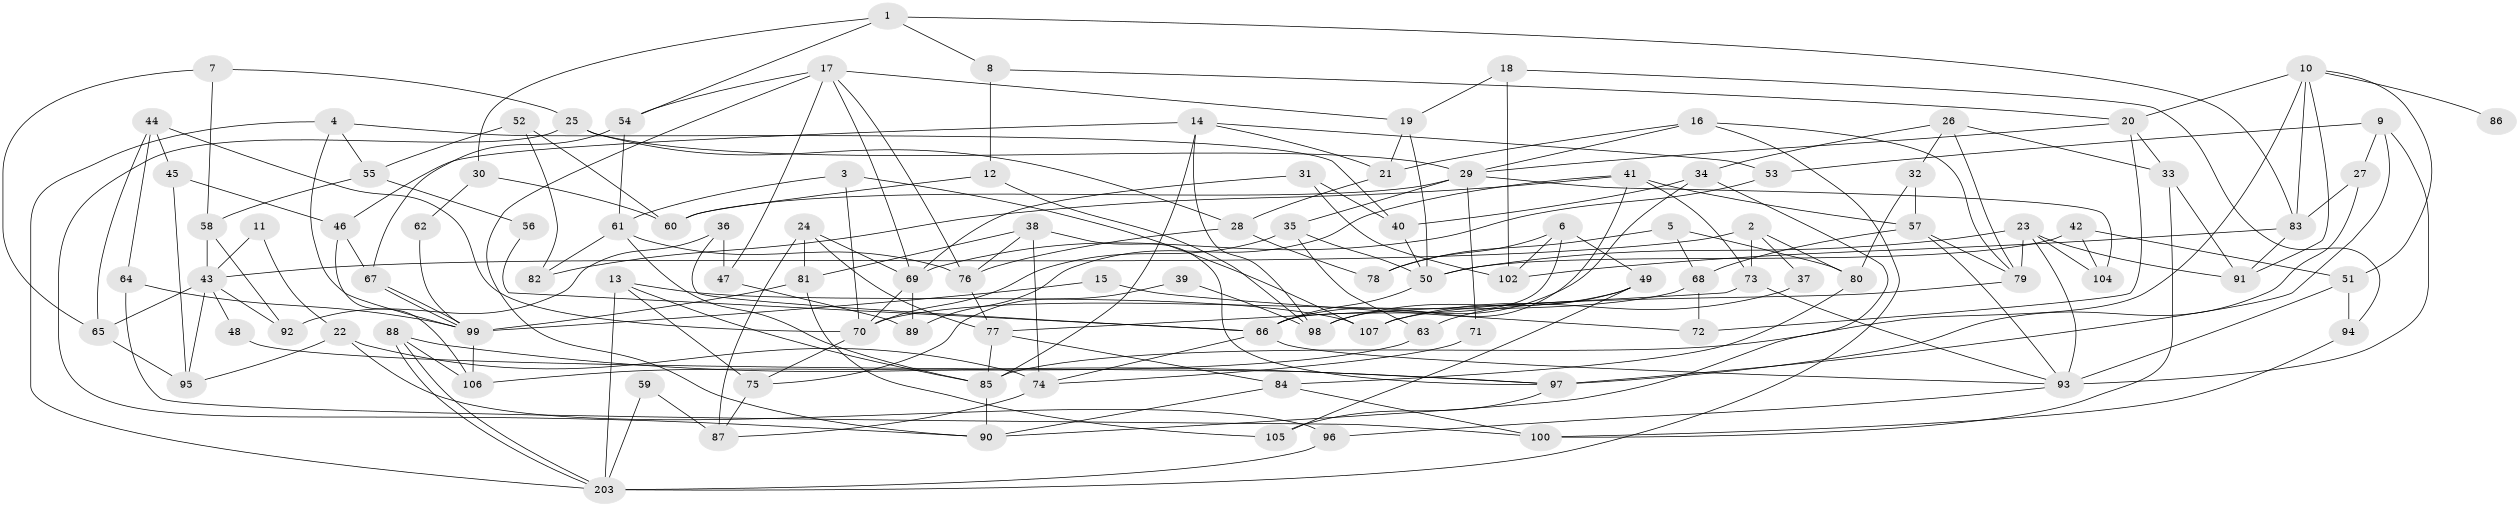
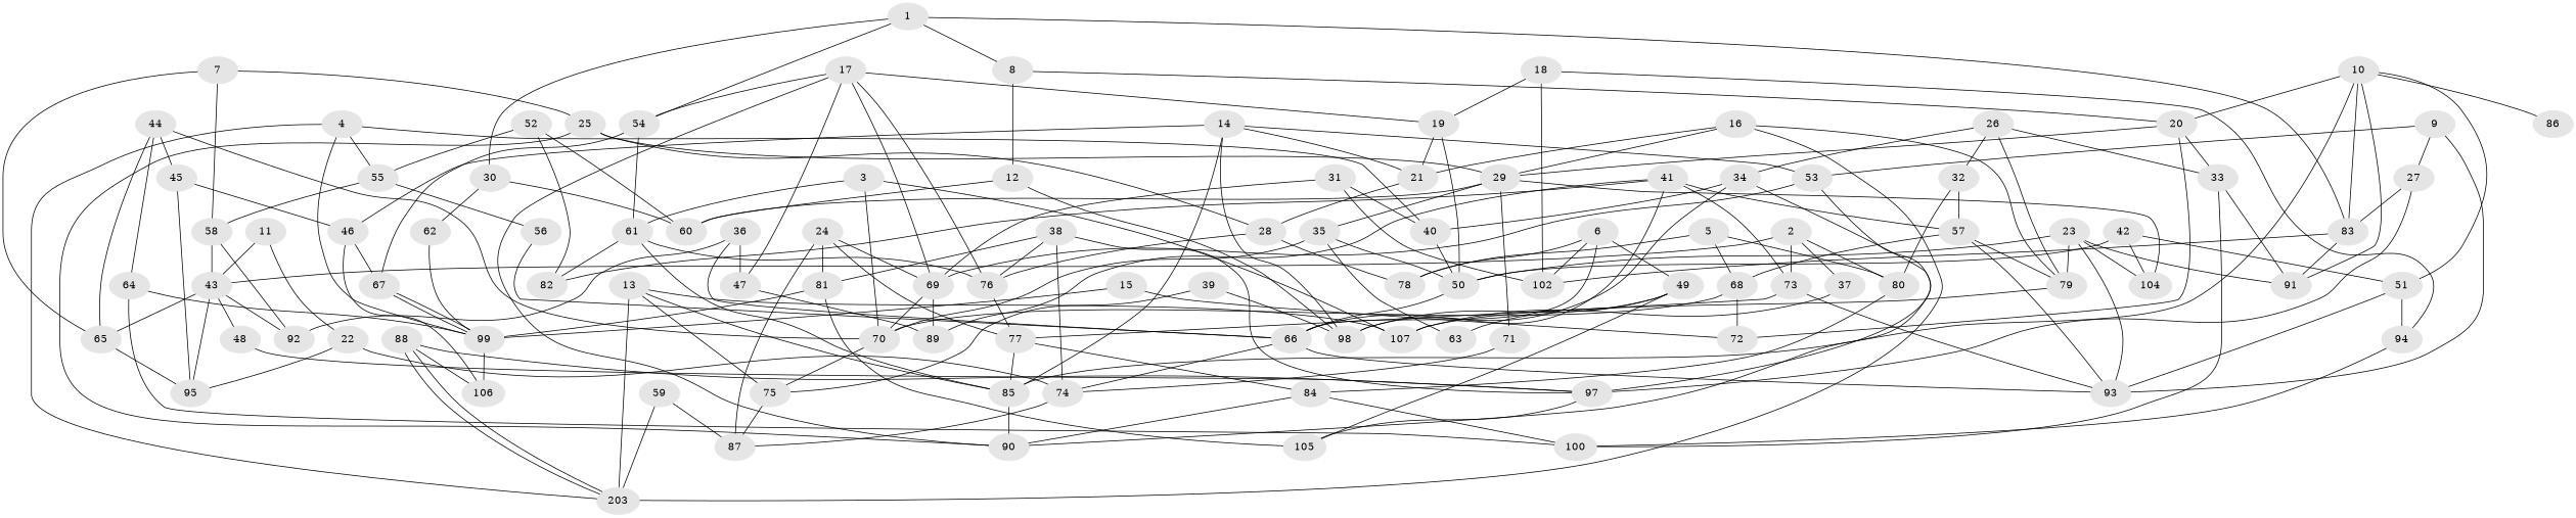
  graph {
    node [color=gray90 style=filled]
    1
    8
    30
    54
    83
    12
    20
    60
    62
    61
    67
    102
    91
    2
    37
    43
    73
    80
    107
    65
    95
    92
    48
    93
    77
    84
    3
    70
    85
    76
    82
    75
    4
    40
    55
    99
    n37 [label=203]
    50
    58
    56
    106
    5
    68
    78
    72
    6
    49
    66
    98
    63
    105
    74
    7
    25
    29
    90
    28
    33
    9
    27
    53
    97
    69
-   96
    10
    51
    86
    94
    11
    22
    13
    87
    14
    21
    46
    15
    16
    79
    104
    35
    71
    17
    19
    47
    89
    18
    100
    23
    24
    81
    26
    32
    34
    57
    31
    36
    38
    39
    41
    42
    44
    45
    64
    52
    59
    88
    1 -- 8
    1 -- 30
    1 -- 54
    1 -- 83
    8 -- 12
    8 -- 20
    30 -- 60
    30 -- 62
    54 -- 61
    54 -- 67
    83 -- 102
    83 -- 91
    12 -- 60
    12 -- 98
    20 -- 72
    20 -- 29
    20 -- 33
    62 -- 99
    61 -- 85
    61 -- 76
    61 -- 82
    67 -- 99
    67 -- 99
    2 -- 37
    2 -- 43
    2 -- 73
    2 -- 80
    37 -- 107
    43 -- 65
    43 -- 95
    43 -- 92
    43 -- 48
    73 -- 93
    73 -- 77
    80 -- 84
    65 -- 95
    48 -- 97
-   93 -- 96
    77 -- 84
    77 -- 85
    84 -- 90
    84 -- 100
    3 -- 61
    3 -- 107
    3 -- 70
    70 -- 75
    85 -- 90
    76 -- 77
    75 -- 87
    4 -- 40
    4 -- 55
    4 -- 99
    4 -- n37
    40 -- 50
    55 -- 58
    55 -- 56
    99 -- 106
    50 -- 66
    58 -- 43
    58 -- 92
    56 -- 66
    5 -- 80
    5 -- 68
    5 -- 78
    68 -- 70
    68 -- 72
    6 -- 102
    6 -- 78
    6 -- 49
    6 -- 66
    49 -- 98
    49 -- 63
    49 -- 105
    66 -- 93
    66 -- 74
-   63 -- 106
    74 -- 87
    7 -- 65
    7 -- 58
    7 -- 25
    25 -- 29
    25 -- 90
    25 -- 28
    29 -- 60
    29 -- 104
    29 -- 35
    29 -- 71
    28 -- 76
    28 -- 78
    33 -- 91
    33 -- 100
    9 -- 93
    9 -- 27
    9 -- 53
    27 -- 83
    27 -- 97
-   9 -- 97
+   53 -- 97
    53 -- 69
    97 -- 105
    69 -- 70
    69 -- 89
-   96 -- n37
    10 -- 83
    10 -- 20
    10 -- 91
    10 -- 85
    10 -- 51
    10 -- 86
    51 -- 93
    51 -- 94
    94 -- 100
    11 -- 43
    11 -- 22
    22 -- 95
    22 -- 74
-   22 -- 96
    13 -- 107
    13 -- 85
    13 -- 75
    13 -- n37
    14 -- 85
    14 -- 98
    14 -- 53
    14 -- 21
    14 -- 46
    21 -- 28
    46 -- 67
    46 -- 106
    15 -- 99
    15 -- 72
    16 -- n37
    16 -- 29
    16 -- 21
    16 -- 79
    79 -- 107
    35 -- 70
    35 -- 50
    35 -- 63
    71 -- 74
    17 -- 54
    17 -- 76
    17 -- 90
    17 -- 69
    17 -- 19
    17 -- 47
    19 -- 50
    19 -- 21
    47 -- 89
    18 -- 102
    18 -- 94
    18 -- 19
    23 -- 91
    23 -- 93
    23 -- 50
    23 -- 79
    23 -- 104
    24 -- 77
    24 -- 69
    24 -- 87
    24 -- 81
    81 -- 99
    81 -- 105
    26 -- 33
    26 -- 79
    26 -- 32
    26 -- 34
    32 -- 80
    32 -- 57
    34 -- 40
    34 -- 66
    34 -- 90
    57 -- 93
    57 -- 68
    57 -- 79
    31 -- 102
    31 -- 40
    31 -- 69
    36 -- 92
    36 -- 66
    36 -- 47
    38 -- 76
    38 -- 74
    38 -- 97
    38 -- 81
    39 -- 75
    39 -- 98
    41 -- 73
    41 -- 82
    41 -- 98
    41 -- 89
    41 -- 57
    42 -- 50
    42 -- 51
    42 -- 104
    44 -- 65
    44 -- 70
    44 -- 45
    44 -- 64
    45 -- 95
    45 -- 46
    64 -- 99
    64 -- 100
    52 -- 60
    52 -- 82
    52 -- 55
    59 -- n37
    59 -- 87
    88 -- n37
    88 -- n37
    88 -- 106
    88 -- 97
  }
